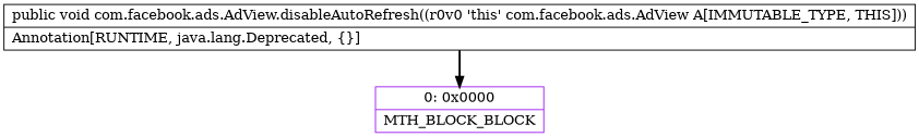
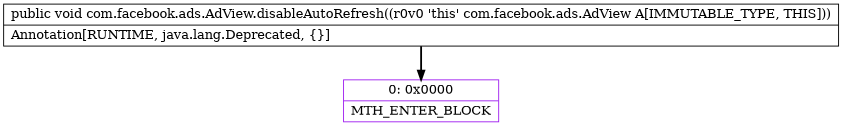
  digraph {
    node [shape=record]
-   n1 [color=purple label="{0\:\ 0x0000|MTH_BLOCK_BLOCK\l}"]
+   n1 [color=purple label="{0\:\ 0x0000|MTH_ENTER_BLOCK\l}"]
    n2 [label="{public void com.facebook.ads.AdView.disableAutoRefresh((r0v0 'this' com.facebook.ads.AdView A[IMMUTABLE_TYPE, THIS]))  | Annotation[RUNTIME, java.lang.Deprecated, \{\}]\l}" color=black]
    subgraph cluster_1 {
      label="R(0)"
    }
    n2 -> n1 [style=bold]
  }
